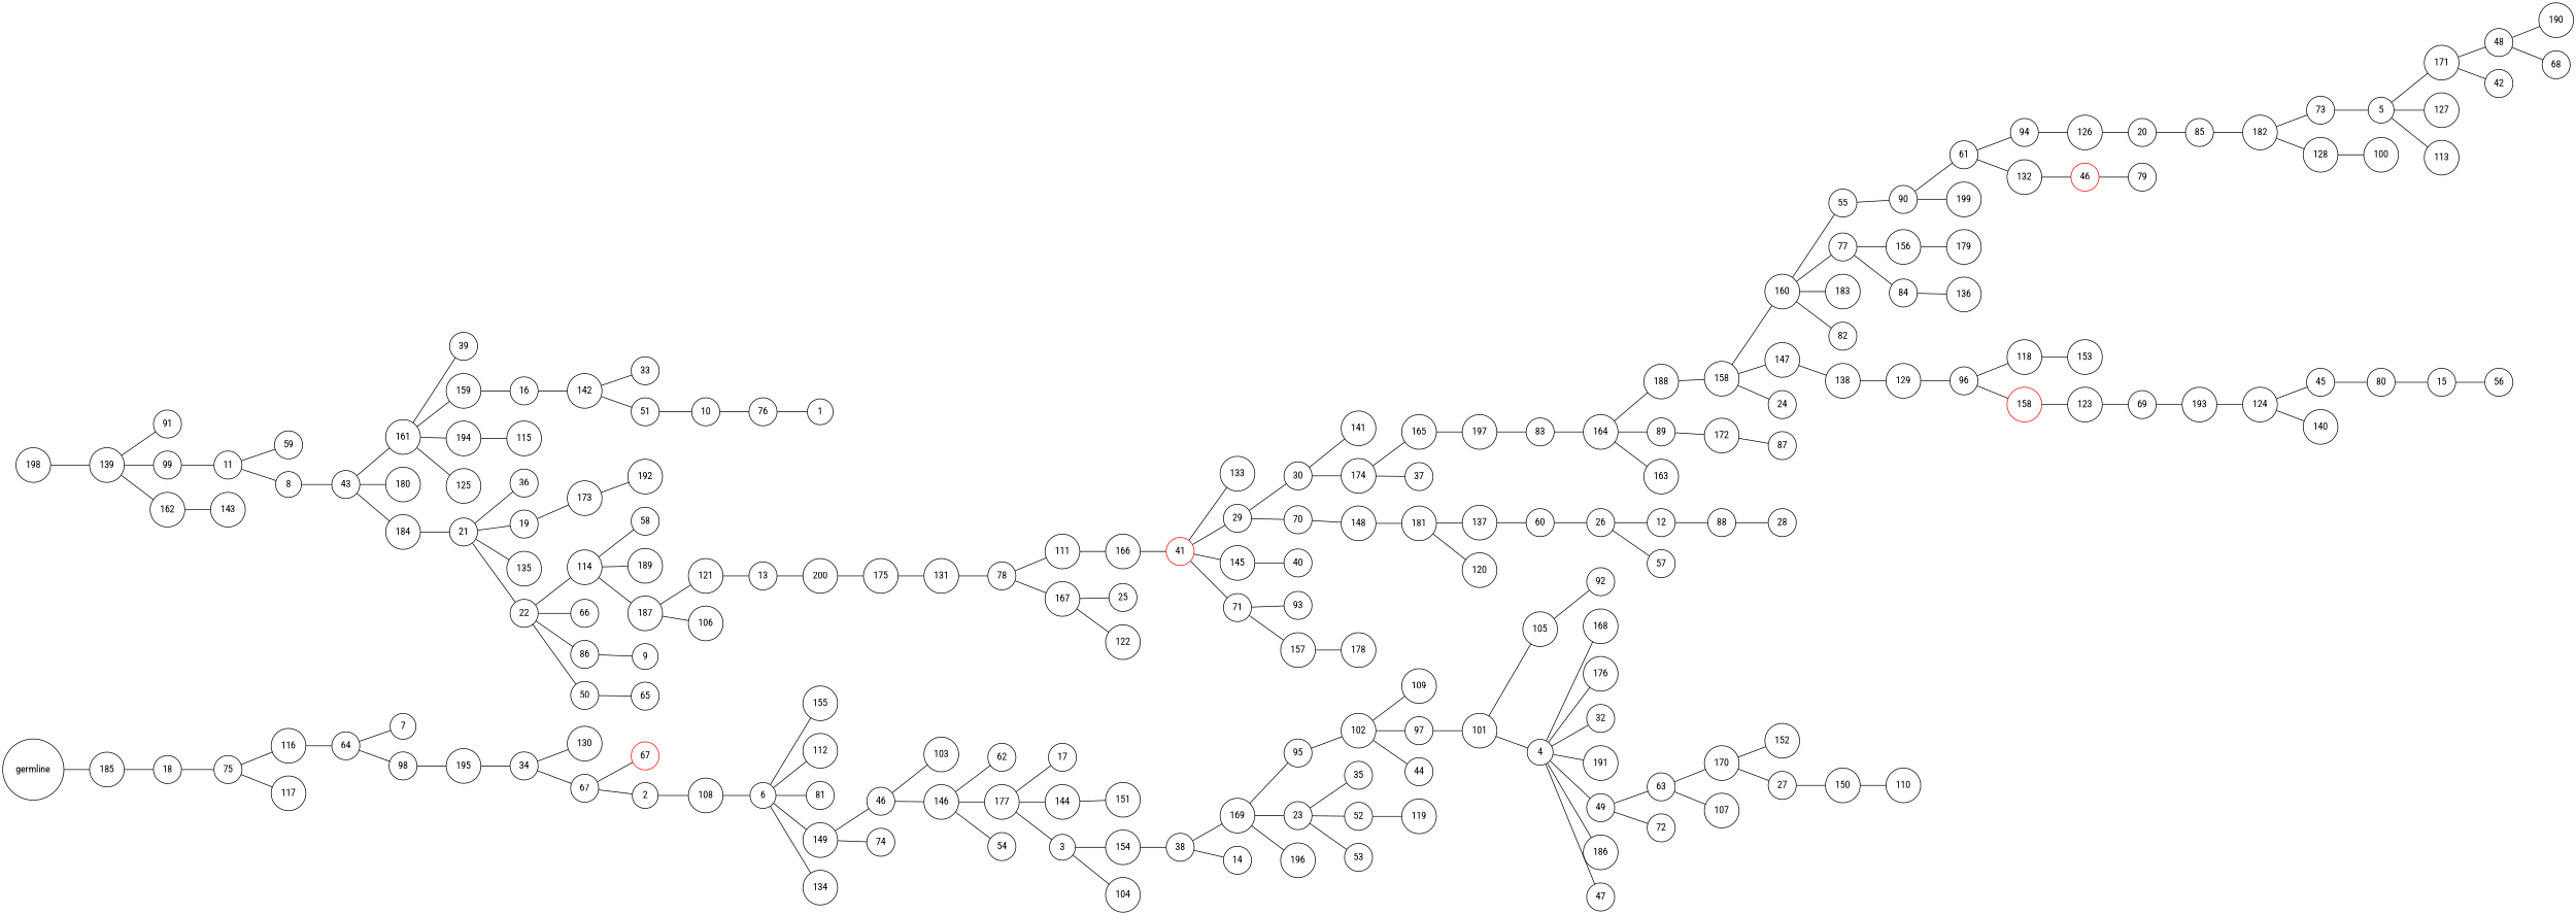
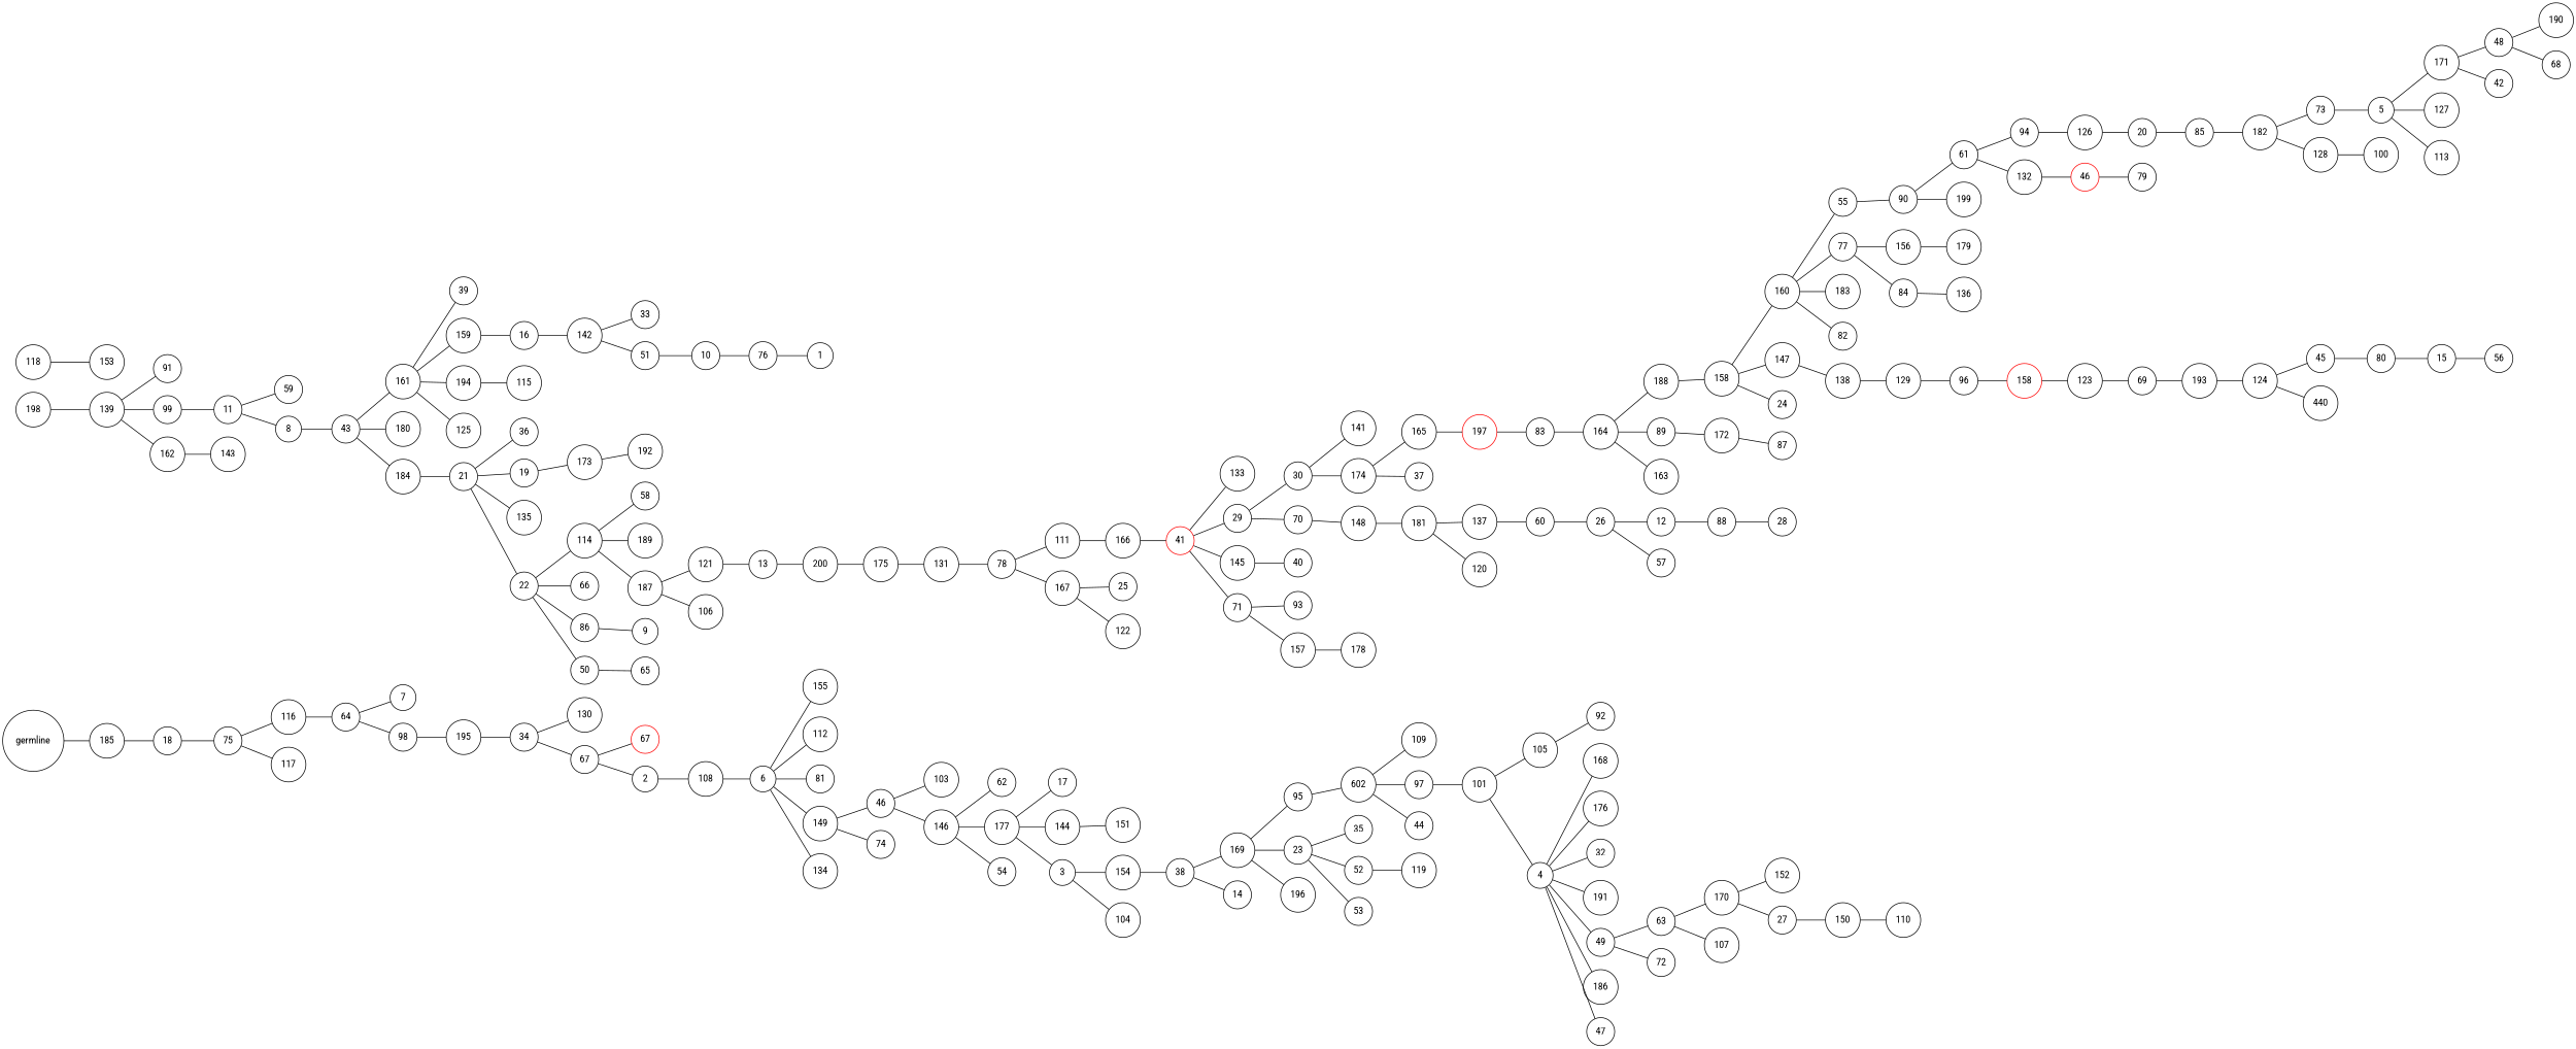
  graph {
    fontname="Roboto Condensed"
    rankdir=LR
    splines=line
    node [fontname="Roboto Condensed" shape=circle]
    edge [fontname="Roboto Condensed"]
    n1 [label=germline]
    n2 [label=185]
    n3 [label=18]
    n4 [label=75]
    n5 [label=116]
    n6 [label=117]
    n7 [label=64]
    n8 [label=7]
    n9 [label=98]
    n10 [label=195]
    n11 [label=34]
    n12 [label=130]
    n13 [label=67]
    n14 [color=red label=67]
    n15 [label=2]
    n16 [label=108]
    n17 [label=6]
    n18 [label=155]
    n19 [label=112]
    n20 [label=81]
    n21 [label=149]
    n22 [label=134]
    n23 [label=46]
    n24 [label=74]
    n25 [label=103]
    n26 [label=146]
    n27 [label=62]
    n28 [label=177]
    n29 [label=54]
    n30 [label=17]
    n31 [label=144]
    n32 [label=3]
    n33 [label=151]
    n34 [label=154]
    n35 [label=104]
    n36 [label=38]
    n37 [label=169]
    n38 [label=14]
    n39 [label=95]
    n40 [label=23]
    n41 [label=196]
-   n42 [label=102]
+   n42 [label=602]
    n43 [label=35]
    n44 [label=52]
    n45 [label=53]
    n46 [label=109]
    n47 [label=97]
    n48 [label=44]
    n49 [label=101]
    n50 [label=105]
    n51 [label=4]
    n52 [label=92]
    n53 [label=168]
    n54 [label=176]
    n55 [label=32]
    n56 [label=191]
    n57 [label=49]
    n58 [label=186]
    n59 [label=47]
    n60 [label=63]
    n61 [label=72]
    n62 [label=170]
    n63 [label=107]
    n64 [label=152]
    n65 [label=27]
    n66 [label=150]
    n67 [label=198]
    n68 [label=139]
    n69 [label=110]
    n70 [label=91]
    n71 [label=99]
    n72 [label=162]
    n73 [label=11]
    n74 [label=143]
    n75 [label=59]
    n76 [label=8]
    n77 [label=43]
    n78 [label=161]
    n79 [label=180]
    n80 [label=184]
    n81 [label=39]
    n82 [label=159]
    n83 [label=194]
    n84 [label=125]
    n85 [label=21]
    n86 [label=16]
    n87 [label=115]
    n88 [label=142]
    n89 [label=33]
    n90 [label=51]
    n91 [label=10]
    n92 [label=76]
    n93 [label=1]
    n94 [label=36]
    n95 [label=19]
    n96 [label=135]
    n97 [label=22]
    n98 [label=173]
    n99 [label=114]
    n100 [label=66]
    n101 [label=86]
    n102 [label=50]
    n103 [label=192]
    n104 [label=58]
    n105 [label=189]
    n106 [label=187]
    n107 [label=9]
    n108 [label=65]
    n109 [label=121]
    n110 [label=106]
    n111 [label=13]
    n112 [label=200]
    n113 [label=175]
    n114 [label=131]
    n115 [label=78]
    n116 [label=111]
    n117 [label=167]
    n118 [label=166]
    n119 [label=25]
    n120 [label=122]
    n121 [color=red label=41]
    n122 [label=133]
    n123 [label=29]
    n124 [label=145]
    n125 [label=71]
    n126 [label=30]
    n127 [label=70]
    n128 [label=40]
    n129 [label=93]
    n130 [label=157]
    n131 [label=141]
    n132 [label=174]
    n133 [label=148]
    n134 [label=165]
    n135 [label=37]
-   n136 [label=197]
+   n136 [label=197 color=red]
    n137 [label=83]
    n138 [label=164]
    n139 [label=188]
    n140 [label=89]
    n141 [label=163]
    n142 [label=158]
    n143 [label=172]
    n144 [label=160]
    n145 [label=147]
    n146 [label=24]
    n147 [label=55]
    n148 [label=77]
    n149 [label=183]
    n150 [label=82]
    n151 [label=138]
    n152 [label=90]
    n153 [label=156]
    n154 [label=84]
    n155 [label=61]
    n156 [label=199]
    n157 [label=94]
    n158 [label=132]
    n159 [label=126]
    n160 [color=red label=46]
    n161 [label=20]
    n162 [label=85]
    n163 [label=182]
    n164 [label=73]
    n165 [label=128]
    n166 [label=5]
    n167 [label=100]
    n168 [label=171]
    n169 [label=127]
    n170 [label=113]
    n171 [label=48]
    n172 [label=42]
    n173 [label=190]
    n174 [label=68]
    n175 [label=79]
    n176 [label=179]
    n177 [label=136]
    n178 [label=129]
    n179 [label=96]
    n180 [label=118]
    n181 [color=red label=158]
    n182 [label=153]
    n183 [label=123]
    n184 [label=69]
    n185 [label=193]
    n186 [label=124]
    n187 [label=45]
-   n188 [label=140]
+   n188 [label=440]
    n189 [label=80]
    n190 [label=15]
    n191 [label=56]
    n192 [label=87]
    n193 [label=181]
    n194 [label=137]
    n195 [label=120]
    n196 [label=60]
    n197 [label=26]
    n198 [label=12]
    n199 [label=57]
    n200 [label=88]
    n201 [label=28]
    n202 [label=178]
    n203 [label=119]
    n1 -- n2
    n2 -- n3
    n3 -- n4
    n4 -- n5
    n4 -- n6
    n5 -- n7
    n7 -- n8
    n7 -- n9
    n9 -- n10
    n10 -- n11
    n11 -- n12
    n11 -- n13
    n13 -- n14
    n13 -- n15
    n15 -- n16
    n16 -- n17
    n17 -- n18
    n17 -- n19
    n17 -- n20
    n17 -- n21
    n17 -- n22
    n21 -- n23
    n21 -- n24
    n23 -- n25
    n23 -- n26
    n26 -- n27
    n26 -- n28
    n26 -- n29
    n28 -- n30
    n28 -- n31
    n28 -- n32
    n31 -- n33
    n32 -- n34
    n32 -- n35
    n34 -- n36
    n36 -- n37
    n36 -- n38
    n37 -- n39
    n37 -- n40
    n37 -- n41
    n39 -- n42
    n40 -- n43
    n40 -- n44
    n40 -- n45
    n42 -- n46
    n42 -- n47
    n42 -- n48
    n44 -- n203
    n47 -- n49
    n49 -- n50
    n49 -- n51
    n50 -- n52
    n51 -- n53
    n51 -- n54
    n51 -- n55
    n51 -- n56
    n51 -- n57
    n51 -- n58
    n51 -- n59
    n57 -- n60
    n57 -- n61
    n60 -- n62
    n60 -- n63
    n62 -- n64
    n62 -- n65
    n65 -- n66
    n66 -- n69
    n67 -- n68
    n68 -- n70
    n68 -- n71
    n68 -- n72
    n71 -- n73
    n72 -- n74
    n73 -- n75
    n73 -- n76
    n76 -- n77
    n77 -- n78
    n77 -- n79
    n77 -- n80
    n78 -- n81
    n78 -- n82
    n78 -- n83
    n78 -- n84
    n80 -- n85
    n82 -- n86
    n83 -- n87
    n85 -- n94
    n85 -- n95
    n85 -- n96
    n85 -- n97
    n86 -- n88
    n88 -- n89
    n88 -- n90
    n90 -- n91
    n91 -- n92
    n92 -- n93
    n95 -- n98
    n97 -- n99
    n97 -- n100
    n97 -- n101
    n97 -- n102
    n98 -- n103
    n99 -- n104
    n99 -- n105
    n99 -- n106
    n101 -- n107
    n102 -- n108
    n106 -- n109
    n106 -- n110
    n109 -- n111
    n111 -- n112
    n112 -- n113
    n113 -- n114
    n114 -- n115
    n115 -- n116
    n115 -- n117
    n116 -- n118
    n117 -- n119
    n117 -- n120
    n118 -- n121
    n121 -- n122
    n121 -- n123
    n121 -- n124
    n121 -- n125
    n123 -- n126
    n123 -- n127
    n124 -- n128
    n125 -- n129
    n125 -- n130
    n126 -- n131
    n126 -- n132
    n127 -- n133
    n130 -- n202
    n132 -- n134
    n132 -- n135
    n133 -- n193
    n134 -- n136
    n136 -- n137
    n137 -- n138
    n138 -- n139
    n138 -- n140
    n138 -- n141
    n139 -- n142
    n140 -- n143
    n142 -- n144
    n142 -- n145
    n142 -- n146
    n143 -- n192
    n144 -- n147
    n144 -- n148
    n144 -- n149
    n144 -- n150
    n145 -- n151
    n147 -- n152
    n148 -- n153
    n148 -- n154
    n151 -- n178
    n152 -- n155
    n152 -- n156
    n153 -- n176
    n154 -- n177
    n155 -- n157
    n155 -- n158
    n157 -- n159
    n158 -- n160
    n159 -- n161
    n160 -- n175
    n161 -- n162
    n162 -- n163
    n163 -- n164
    n163 -- n165
    n164 -- n166
    n165 -- n167
    n166 -- n168
    n166 -- n169
    n166 -- n170
    n168 -- n171
    n168 -- n172
    n171 -- n173
    n171 -- n174
    n178 -- n179
-   n179 -- n180
    n179 -- n181
    n180 -- n182
    n181 -- n183
    n183 -- n184
    n184 -- n185
    n185 -- n186
    n186 -- n187
    n186 -- n188
    n187 -- n189
    n189 -- n190
    n190 -- n191
    n193 -- n194
    n193 -- n195
    n194 -- n196
    n196 -- n197
    n197 -- n198
    n197 -- n199
    n198 -- n200
    n200 -- n201
  }
